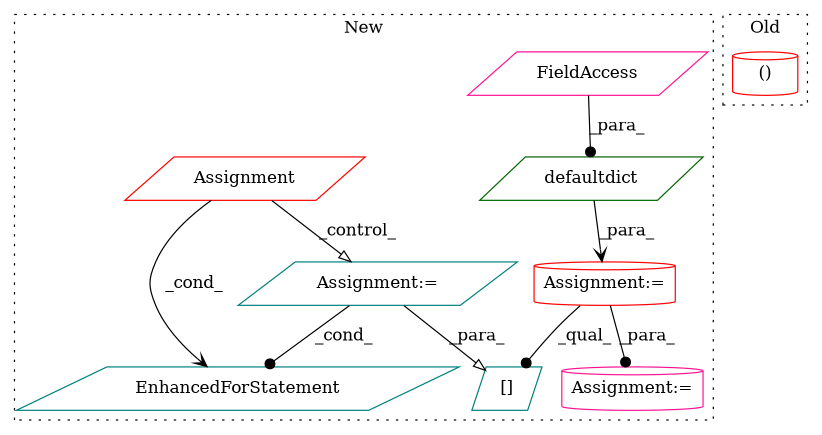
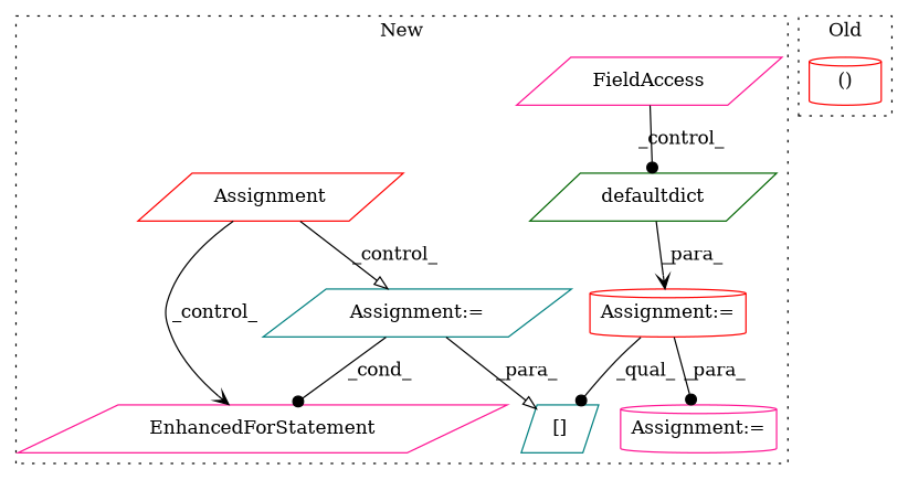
  digraph {
    node [a=7 color=red l=1 shape=parallelogram]
    edge [arrowhead=dot]
    n1 [a=32 color=darkgreen l="12,1" label=defaultdict s="7555,7586"]
    n2 [label="Assignment:=" s=7542 shape=cylinder]
    n3 [a=22 color=deeppink l=19 label=FieldAccess s=7567]
    n4 [a=2 color=teal l="11,1" label="[]" s="8077,8091"]
    n5 [color=deeppink l=2 label="Assignment:=" s=8150 shape=cylinder]
    n6 [color=teal label="Assignment:=" s=7889]
-   n7 [a=70 color=teal l="65,2" label=EnhancedForStatement s="7963,8061"]
+   n7 [a=70 color=deeppink l="65,2" label=EnhancedForStatement s="7963,8061"]
    n8 [a=42 label=Assignment s=7662]
    n9 [a=106 l=41 label="()" s=7442 shape=cylinder]
    subgraph cluster_1 {
      label=New
      style=dotted
      n1
      n2
      n3
      n4
      n5
      n6
      n7
      n8
    }
    subgraph cluster_2 {
      label=Old
      style=dotted
      n9
    }
    n1 -> n2 [arrowhead=vee label=_para_]
    n2 -> n4 [label=_qual_]
    n2 -> n5 [label=_para_]
-   n3 -> n1 [label=_para_]
+   n3 -> n1 [label=_control_]
    n6 -> n4 [arrowhead=onormal label=_para_]
    n6 -> n7 [label=_cond_]
    n8 -> n6 [arrowhead=onormal label=_control_]
-   n8 -> n7 [arrowhead=vee label=_cond_]
+   n8 -> n7 [arrowhead=vee label=_control_]
  }
